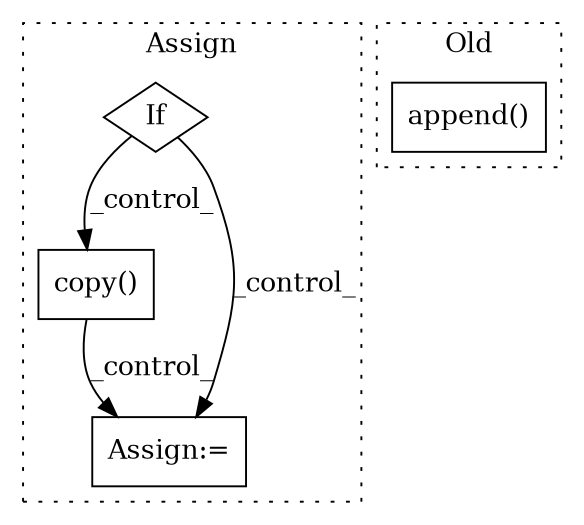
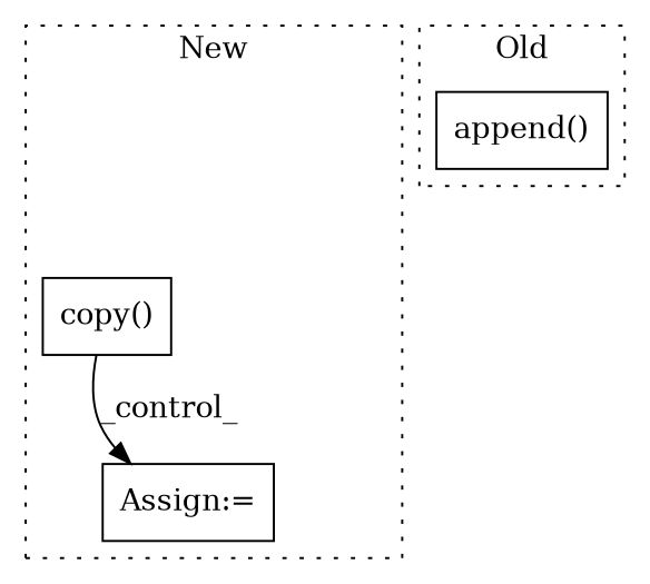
  digraph {
    node [a=75 shape=box]
    n1 [l=28 label="copy()" s=22249]
    n2 [a=68 l=3 label="Assign:=" s=22616]
-   n3 [a=96 l=0 label=If s=22091 shape=diamond]
    n4 [l="16,1" label="append()" s="19928,19969"]
    subgraph cluster_1 {
-     label=Assign
+     label=New
      style=dotted
      n1
      n2
-     n3
    }
    subgraph cluster_2 {
      label=Old
      style=dotted
      n4
    }
    n1 -> n2 [label=_control_]
-   n3 -> n1 [label=_control_]
-   n3 -> n2 [label=_control_]
  }
